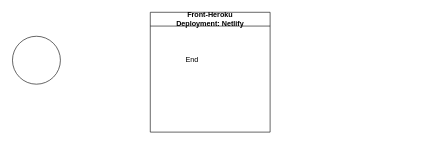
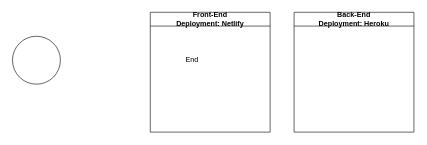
  <mxCell id="0" />
  <mxCell id="1" parent="0" />
  <mxCell id="2" value="" style="ellipse;whiteSpace=wrap;html=1;aspect=fixed;" vertex="1" parent="1"><mxGeometry x="20" y="60" width="80" height="80" as="geometry" /></mxCell>
- <mxCell id="3" value="Front-Heroku&lt;br&gt;Deployment: Netlify" style="swimlane;whiteSpace=wrap;html=1;" vertex="1" parent="1"><mxGeometry x="250" y="20" width="200" height="200" as="geometry"><mxRectangle x="240" y="240" width="140" height="30" as="alternateBounds" /></mxGeometry></mxCell>
+ <mxCell id="3" value="Front-End&lt;br&gt;Deployment: Netlify" style="swimlane;whiteSpace=wrap;html=1;" vertex="1" parent="1"><mxGeometry x="250" y="20" width="200" height="200" as="geometry"><mxRectangle x="240" y="240" width="140" height="30" as="alternateBounds" /></mxGeometry></mxCell>
  <mxCell id="4" value="End" style="text;html=1;strokeColor=none;fillColor=none;align=center;verticalAlign=middle;whiteSpace=wrap;rounded=0;" vertex="1" parent="3"><mxGeometry x="40" y="65" width="60" height="30" as="geometry" /></mxCell>
+ <mxCell id="5" value="Back-End&lt;br&gt;Deployment: Heroku" style="swimlane;whiteSpace=wrap;html=1;" vertex="1" parent="1"><mxGeometry x="490" y="20" width="200" height="200" as="geometry" /></mxCell>
